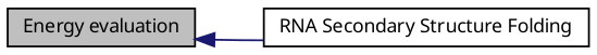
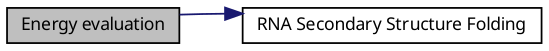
  digraph {
    rankdir=LR
    node [color=black fontname="FreeSans.ttf" fontsize=10 shape=record]
    n1 [fillcolor=grey75 fontcolor=black height=0.2 label="Energy evaluation" style=filled width=0.4]
    n2 [height=0.2 label="RNA Secondary Structure Folding" width=0.4]
-   n1 -> n2 [color=midnightblue dir=back fontname="FreeSans.ttf" fontsize=8 labelfontname="FreeSans.ttf" labelfontsize=8 shape=plaintext style=solid]
+   n2 -> n1 [color=midnightblue dir=back fontname="FreeSans.ttf" fontsize=8 labelfontname="FreeSans.ttf" labelfontsize=8 shape=plaintext style=solid]
  }
